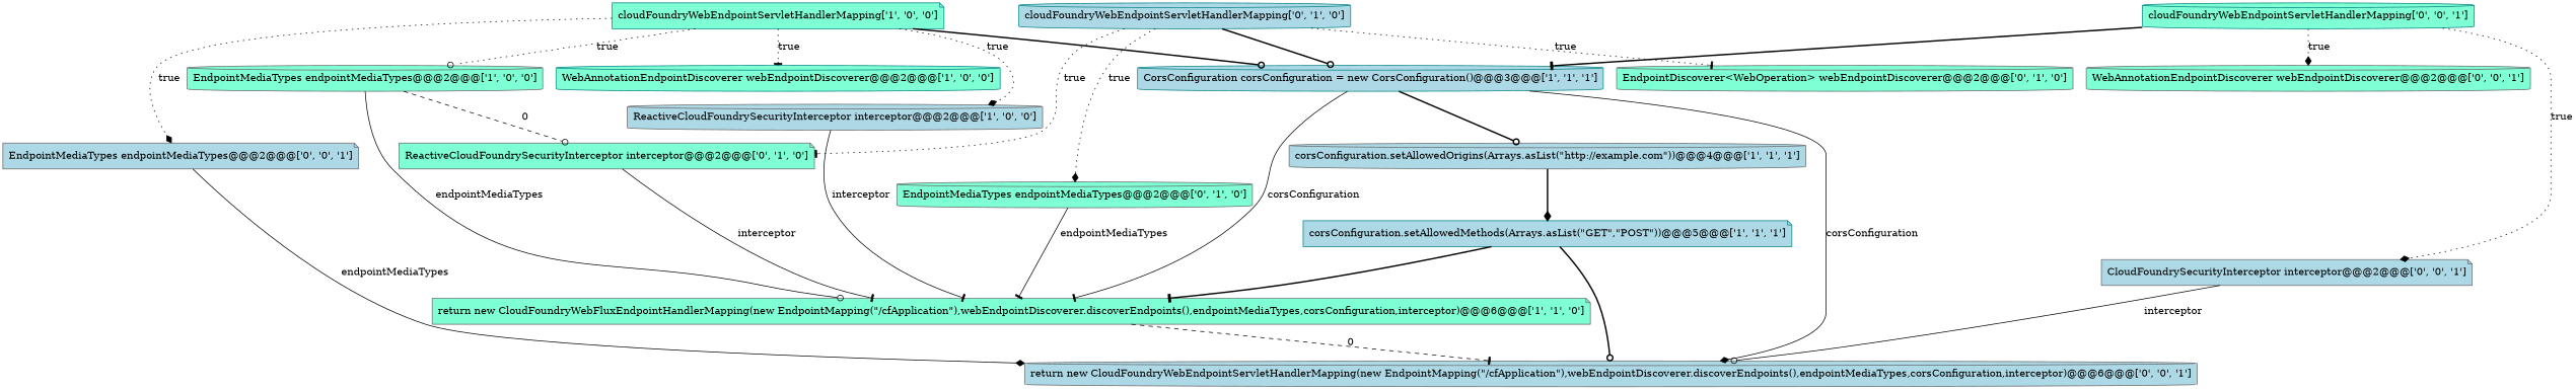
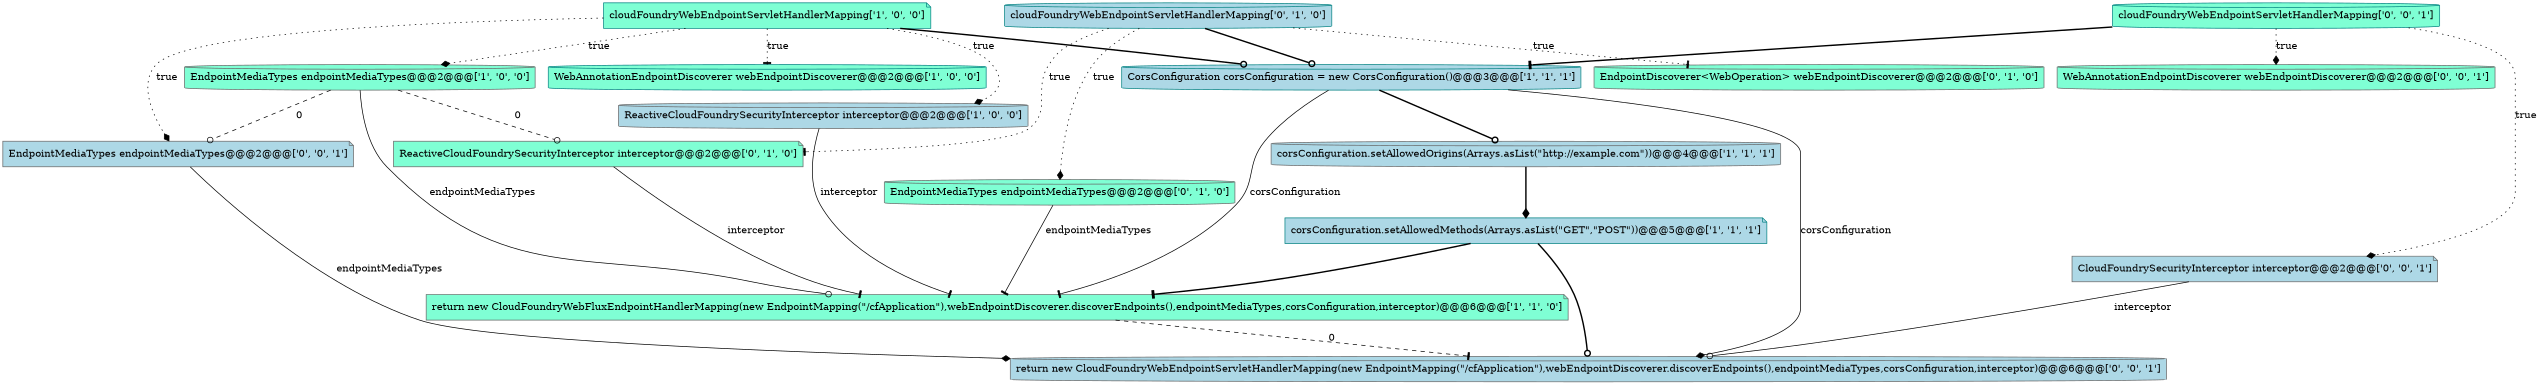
  digraph {
    node [color=gray40 fillcolor=aquamarine shape=cylinder style=filled]
    edge [arrowhead=tee style=dotted]
    n1 [color=teal label="WebAnnotationEndpointDiscoverer webEndpointDiscoverer@@@2@@@['1', '0', '0']"]
    n2 [color=teal fillcolor=lightblue label="corsConfiguration.setAllowedMethods(Arrays.asList(\"GET\",\"POST\"))@@@5@@@['1', '1', '1']" shape=note]
    n3 [fillcolor=lightblue label="return new CloudFoundryWebEndpointServletHandlerMapping(new EndpointMapping(\"/cfApplication\"),webEndpointDiscoverer.discoverEndpoints(),endpointMediaTypes,corsConfiguration,interceptor)@@@6@@@['0', '0', '1']"]
    n4 [label="return new CloudFoundryWebFluxEndpointHandlerMapping(new EndpointMapping(\"/cfApplication\"),webEndpointDiscoverer.discoverEndpoints(),endpointMediaTypes,corsConfiguration,interceptor)@@@6@@@['1', '1', '0']" shape=note]
    n5 [label="ReactiveCloudFoundrySecurityInterceptor interceptor@@@2@@@['0', '1', '0']" shape=note]
    n6 [color=teal label="cloudFoundryWebEndpointServletHandlerMapping['1', '0', '0']" shape=note]
    n7 [fillcolor=lightblue label="ReactiveCloudFoundrySecurityInterceptor interceptor@@@2@@@['1', '0', '0']"]
    n8 [label="EndpointMediaTypes endpointMediaTypes@@@2@@@['1', '0', '0']"]
    n9 [color=teal fillcolor=lightblue label="CorsConfiguration corsConfiguration = new CorsConfiguration()@@@3@@@['1', '1', '1']"]
    n10 [fillcolor=lightblue label="EndpointMediaTypes endpointMediaTypes@@@2@@@['0', '0', '1']" shape=note]
    n11 [fillcolor=lightblue label="corsConfiguration.setAllowedOrigins(Arrays.asList(\"http://example.com\"))@@@4@@@['1', '1', '1']"]
    n12 [label="EndpointMediaTypes endpointMediaTypes@@@2@@@['0', '1', '0']"]
    n13 [label="WebAnnotationEndpointDiscoverer webEndpointDiscoverer@@@2@@@['0', '0', '1']"]
    n14 [color=teal fillcolor=lightblue label="cloudFoundryWebEndpointServletHandlerMapping['0', '1', '0']"]
    n15 [label="EndpointDiscoverer<WebOperation> webEndpointDiscoverer@@@2@@@['0', '1', '0']"]
    n16 [color=teal label="cloudFoundryWebEndpointServletHandlerMapping['0', '0', '1']"]
    n17 [fillcolor=lightblue label="CloudFoundrySecurityInterceptor interceptor@@@2@@@['0', '0', '1']" shape=note]
    n2 -> n3 [arrowhead=odot style=bold]
    n2 -> n4 [style=bold]
    n4 -> n3 [label=0 style=dashed]
    n5 -> n4 [label=interceptor style=solid]
    n6 -> n1 [label=true]
    n6 -> n7 [arrowhead=diamond label=true]
-   n6 -> n8 [arrowhead=odot label=true]
+   n6 -> n8 [arrowhead=diamond label=true]
    n6 -> n9 [arrowhead=odot style=bold]
    n6 -> n10 [arrowhead=diamond label=true]
    n7 -> n4 [label=interceptor style=solid]
    n8 -> n4 [arrowhead=odot label=endpointMediaTypes style=solid]
    n8 -> n5 [arrowhead=odot label=0 style=dashed]
+   n8 -> n10 [arrowhead=odot label=0 style=dashed]
    n9 -> n3 [arrowhead=diamond label=corsConfiguration style=solid]
    n9 -> n4 [label=corsConfiguration style=solid]
    n9 -> n11 [arrowhead=odot style=bold]
    n10 -> n3 [arrowhead=diamond label=endpointMediaTypes style=solid]
    n11 -> n2 [arrowhead=diamond style=bold]
    n12 -> n4 [label=endpointMediaTypes style=solid]
    n14 -> n5 [label=true]
    n14 -> n9 [arrowhead=odot style=bold]
    n14 -> n12 [arrowhead=diamond label=true]
    n14 -> n15 [label=true]
    n16 -> n9 [style=bold]
    n16 -> n13 [arrowhead=diamond label=true]
    n16 -> n17 [arrowhead=diamond label=true]
    n17 -> n3 [arrowhead=odot label=interceptor style=solid]
  }
